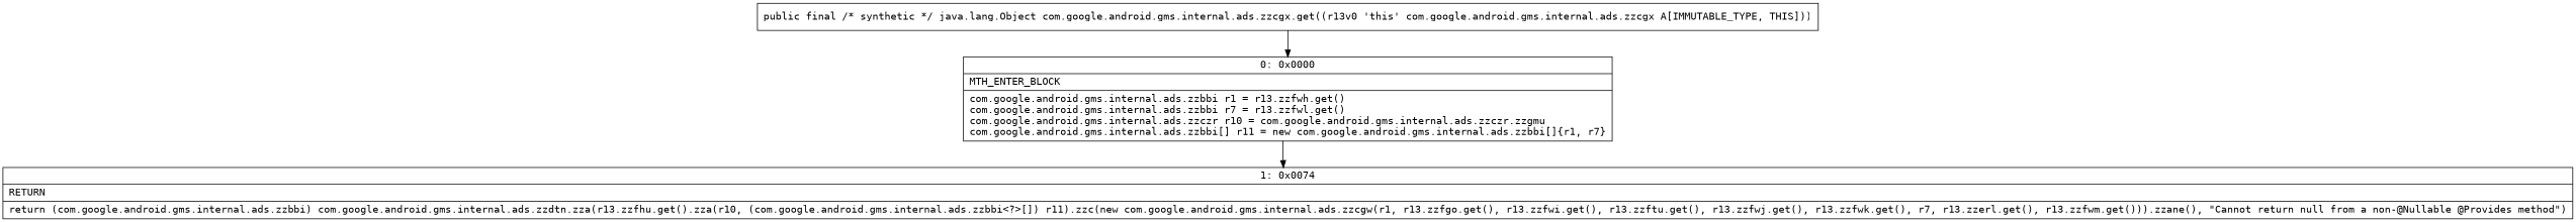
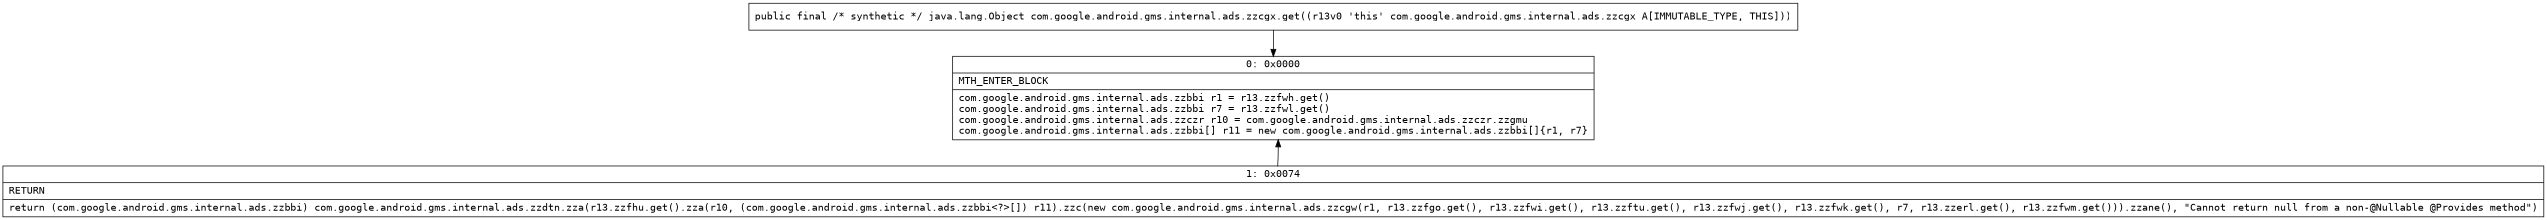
  digraph {
    fontname="DejaVu Sans Mono"
    node [shape=record fontname="DejaVu Sans Mono"]
    edge [fontname="DejaVu Sans Mono"]
    n1 [label="{0\:\ 0x0000|MTH_ENTER_BLOCK\l|com.google.android.gms.internal.ads.zzbbi r1 = r13.zzfwh.get()\lcom.google.android.gms.internal.ads.zzbbi r7 = r13.zzfwl.get()\lcom.google.android.gms.internal.ads.zzczr r10 = com.google.android.gms.internal.ads.zzczr.zzgmu\lcom.google.android.gms.internal.ads.zzbbi[] r11 = new com.google.android.gms.internal.ads.zzbbi[]\{r1, r7\}\l}"]
    n2 [label="{1\:\ 0x0074|RETURN\l|return (com.google.android.gms.internal.ads.zzbbi) com.google.android.gms.internal.ads.zzdtn.zza(r13.zzfhu.get().zza(r10, (com.google.android.gms.internal.ads.zzbbi\<?\>[]) r11).zzc(new com.google.android.gms.internal.ads.zzcgw(r1, r13.zzfgo.get(), r13.zzfwi.get(), r13.zzftu.get(), r13.zzfwj.get(), r13.zzfwk.get(), r7, r13.zzerl.get(), r13.zzfwm.get())).zzane(), \"Cannot return null from a non\-@Nullable @Provides method\")\l}"]
    n3 [label="{public final \/* synthetic *\/ java.lang.Object com.google.android.gms.internal.ads.zzcgx.get((r13v0 'this' com.google.android.gms.internal.ads.zzcgx A[IMMUTABLE_TYPE, THIS])) }"]
-   n1 -> n2
+   n2 -> n1
    n3 -> n1
  }
